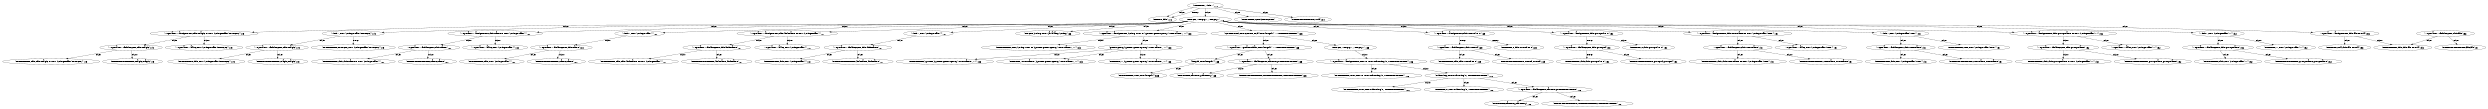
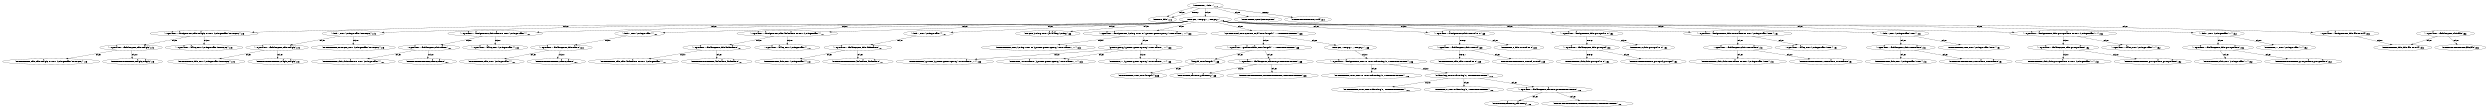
  digraph {
    n1 [label=<(METHOD,&lt;init&gt;)<SUB>178</SUB>>]
    n2 [label=<(PARAM,this)<SUB>178</SUB>>]
    n3 [label=<(BLOCK,&lt;empty&gt;,&lt;empty&gt;)<SUB>178</SUB>>]
    n4 [label=<(MODIFIER,CONSTRUCTOR)>]
    n5 [label=<(METHOD_RETURN,void)<SUB>194</SUB>>]
    n6 [label=<(&lt;operator&gt;.assignment,this.magic = new StringBuffer(TMAGIC))<SUB>179</SUB>>]
    n7 [label=<(&lt;init&gt;,new StringBuffer(TMAGIC))<SUB>179</SUB>>]
    n8 [label=<(&lt;operator&gt;.assignment,this.name = new StringBuffer())<SUB>180</SUB>>]
    n9 [label=<(&lt;init&gt;,new StringBuffer())<SUB>180</SUB>>]
    n10 [label=<(&lt;operator&gt;.assignment,this.linkName = new StringBuffer())<SUB>181</SUB>>]
    n11 [label=<(&lt;init&gt;,new StringBuffer())<SUB>181</SUB>>]
    n12 [label=<(LOCAL,String user: java.lang.String)<SUB>183</SUB>>]
    n13 [label=<(&lt;operator&gt;.assignment,String user = System.getProperty(&quot;user.name&quot;, &quot;&quot;))<SUB>183</SUB>>]
    n14 [label=<(CONTROL_STRUCTURE,IF,if (user.length() &gt; MAX_NAMELEN))<SUB>185</SUB>>]
    n15 [label=<(&lt;operator&gt;.assignment,this.userId = 0)<SUB>189</SUB>>]
    n16 [label=<(&lt;operator&gt;.assignment,this.groupId = 0)<SUB>190</SUB>>]
    n17 [label=<(&lt;operator&gt;.assignment,this.userName = new StringBuffer(user))<SUB>191</SUB>>]
    n18 [label=<(&lt;init&gt;,new StringBuffer(user))<SUB>191</SUB>>]
    n19 [label=<(&lt;operator&gt;.assignment,this.groupName = new StringBuffer(&quot;&quot;))<SUB>192</SUB>>]
    n20 [label=<(&lt;init&gt;,new StringBuffer(&quot;&quot;))<SUB>192</SUB>>]
    n21 [label=<(&lt;operator&gt;.assignment,this.file = null)<SUB>193</SUB>>]
    n22 [label=<(&lt;operator&gt;.fieldAccess,this.magic)<SUB>179</SUB>>]
    n23 [label=<(&lt;operator&gt;.alloc,new StringBuffer(TMAGIC))<SUB>179</SUB>>]
    n24 [label=<(&lt;operator&gt;.fieldAccess,this.magic)<SUB>179</SUB>>]
    n25 [label=<(IDENTIFIER,TMAGIC,new StringBuffer(TMAGIC))<SUB>179</SUB>>]
    n26 [label=<(&lt;operator&gt;.fieldAccess,this.name)<SUB>180</SUB>>]
    n27 [label=<(&lt;operator&gt;.alloc,new StringBuffer())<SUB>180</SUB>>]
    n28 [label=<(&lt;operator&gt;.fieldAccess,this.name)<SUB>180</SUB>>]
    n29 [label=<(&lt;operator&gt;.fieldAccess,this.linkName)<SUB>181</SUB>>]
    n30 [label=<(&lt;operator&gt;.alloc,new StringBuffer())<SUB>181</SUB>>]
    n31 [label=<(&lt;operator&gt;.fieldAccess,this.linkName)<SUB>181</SUB>>]
    n32 [label=<(IDENTIFIER,user,String user = System.getProperty(&quot;user.name&quot;, &quot;&quot;))<SUB>183</SUB>>]
    n33 [label=<(getProperty,System.getProperty(&quot;user.name&quot;, &quot;&quot;))<SUB>183</SUB>>]
    n34 [label=<(&lt;operator&gt;.greaterThan,user.length() &gt; MAX_NAMELEN)<SUB>185</SUB>>]
    n35 [label=<(BLOCK,&lt;empty&gt;,&lt;empty&gt;)<SUB>185</SUB>>]
    n36 [label=<(&lt;operator&gt;.fieldAccess,this.userId)<SUB>189</SUB>>]
    n37 [label=<(LITERAL,0,this.userId = 0)<SUB>189</SUB>>]
    n38 [label=<(&lt;operator&gt;.fieldAccess,this.groupId)<SUB>190</SUB>>]
    n39 [label=<(LITERAL,0,this.groupId = 0)<SUB>190</SUB>>]
    n40 [label=<(&lt;operator&gt;.fieldAccess,this.userName)<SUB>191</SUB>>]
    n41 [label=<(&lt;operator&gt;.alloc,new StringBuffer(user))<SUB>191</SUB>>]
    n42 [label=<(&lt;operator&gt;.fieldAccess,this.userName)<SUB>191</SUB>>]
    n43 [label=<(IDENTIFIER,user,new StringBuffer(user))<SUB>191</SUB>>]
    n44 [label=<(&lt;operator&gt;.fieldAccess,this.groupName)<SUB>192</SUB>>]
    n45 [label=<(&lt;operator&gt;.alloc,new StringBuffer(&quot;&quot;))<SUB>192</SUB>>]
    n46 [label=<(&lt;operator&gt;.fieldAccess,this.groupName)<SUB>192</SUB>>]
    n47 [label=<(LITERAL,&quot;&quot;,new StringBuffer(&quot;&quot;))<SUB>192</SUB>>]
-   n48 [label=<(LITERAL,null,this.file = null)<SUB>193</SUB>>]
    n49 [label=<(IDENTIFIER,this,this.file = null)<SUB>193</SUB>>]
    n50 [label=<(IDENTIFIER,this,this.magic = new StringBuffer(TMAGIC))<SUB>179</SUB>>]
    n51 [label=<(FIELD_IDENTIFIER,magic,magic)<SUB>179</SUB>>]
    n52 [label=<(IDENTIFIER,this,new StringBuffer(TMAGIC))<SUB>179</SUB>>]
    n53 [label=<(FIELD_IDENTIFIER,magic,magic)<SUB>179</SUB>>]
    n54 [label=<(IDENTIFIER,this,this.name = new StringBuffer())<SUB>180</SUB>>]
    n55 [label=<(FIELD_IDENTIFIER,name,name)<SUB>180</SUB>>]
    n56 [label=<(IDENTIFIER,this,new StringBuffer())<SUB>180</SUB>>]
    n57 [label=<(FIELD_IDENTIFIER,name,name)<SUB>180</SUB>>]
    n58 [label=<(IDENTIFIER,this,this.linkName = new StringBuffer())<SUB>181</SUB>>]
    n59 [label=<(FIELD_IDENTIFIER,linkName,linkName)<SUB>181</SUB>>]
    n60 [label=<(IDENTIFIER,this,new StringBuffer())<SUB>181</SUB>>]
    n61 [label=<(FIELD_IDENTIFIER,linkName,linkName)<SUB>181</SUB>>]
    n62 [label=<(IDENTIFIER,System,System.getProperty(&quot;user.name&quot;, &quot;&quot;))<SUB>183</SUB>>]
    n63 [label=<(LITERAL,&quot;user.name&quot;,System.getProperty(&quot;user.name&quot;, &quot;&quot;))<SUB>183</SUB>>]
    n64 [label=<(LITERAL,&quot;&quot;,System.getProperty(&quot;user.name&quot;, &quot;&quot;))<SUB>183</SUB>>]
    n65 [label=<(length,user.length())<SUB>185</SUB>>]
    n66 [label=<(&lt;operator&gt;.fieldAccess,TarEntry.MAX_NAMELEN)<SUB>185</SUB>>]
    n67 [label=<(&lt;operator&gt;.assignment,user = user.substring(0, MAX_NAMELEN))<SUB>186</SUB>>]
    n68 [label=<(IDENTIFIER,user,user.length())<SUB>585</SUB>>]
    n69 [label=<(TYPE_REF,TarEntry,TarEntry)<SUB>185</SUB>>]
    n70 [label=<(FIELD_IDENTIFIER,MAX_NAMELEN,MAX_NAMELEN)<SUB>185</SUB>>]
    n71 [label=<(IDENTIFIER,user,user = user.substring(0, MAX_NAMELEN))<SUB>186</SUB>>]
    n72 [label=<(substring,user.substring(0, MAX_NAMELEN))<SUB>186</SUB>>]
    n73 [label=<(IDENTIFIER,user,user.substring(0, MAX_NAMELEN))<SUB>186</SUB>>]
    n74 [label=<(LITERAL,0,user.substring(0, MAX_NAMELEN))<SUB>186</SUB>>]
    n75 [label=<(&lt;operator&gt;.fieldAccess,TarEntry.MAX_NAMELEN)<SUB>186</SUB>>]
    n76 [label=<(TYPE_REF,TarEntry,TarEntry)<SUB>186</SUB>>]
    n77 [label=<(FIELD_IDENTIFIER,MAX_NAMELEN,MAX_NAMELEN)<SUB>186</SUB>>]
    n78 [label=<(IDENTIFIER,this,this.userId = 0)<SUB>189</SUB>>]
    n79 [label=<(FIELD_IDENTIFIER,userId,userId)<SUB>189</SUB>>]
    n80 [label=<(IDENTIFIER,this,this.groupId = 0)<SUB>190</SUB>>]
    n81 [label=<(FIELD_IDENTIFIER,groupId,groupId)<SUB>190</SUB>>]
    n82 [label=<(IDENTIFIER,this,this.userName = new StringBuffer(user))<SUB>191</SUB>>]
    n83 [label=<(FIELD_IDENTIFIER,userName,userName)<SUB>191</SUB>>]
    n84 [label=<(IDENTIFIER,this,new StringBuffer(user))<SUB>191</SUB>>]
    n85 [label=<(FIELD_IDENTIFIER,userName,userName)<SUB>191</SUB>>]
    n86 [label=<(IDENTIFIER,this,this.groupName = new StringBuffer(&quot;&quot;))<SUB>192</SUB>>]
    n87 [label=<(FIELD_IDENTIFIER,groupName,groupName)<SUB>192</SUB>>]
    n88 [label=<(IDENTIFIER,this,new StringBuffer(&quot;&quot;))<SUB>192</SUB>>]
    n89 [label=<(FIELD_IDENTIFIER,groupName,groupName)<SUB>192</SUB>>]
    n90 [label=<(&lt;operator&gt;.fieldAccess,this.file)<SUB>193</SUB>>]
-   n91 [label=<(FIELD_IDENTIFIER,file,file)<SUB>191</SUB>>]
+   n91 [label=<(FIELD_IDENTIFIER,file,file)<SUB>193</SUB>>]
    n1 -> n2 [label="AST: "]
    n1 -> n2 [label="DDG: "]
    n1 -> n3 [label="AST: "]
    n1 -> n4 [label="AST: "]
-   n1 -> n5 [label="AST: "]
+   n1 -> n5 [label="DDG: "]
    n3 -> n6 [label="AST: "]
    n3 -> n7 [label="AST: "]
    n3 -> n8 [label="AST: "]
    n3 -> n9 [label="AST: "]
    n3 -> n10 [label="AST: "]
    n3 -> n11 [label="AST: "]
    n3 -> n12 [label="AST: "]
    n3 -> n13 [label="AST: "]
    n3 -> n14 [label="AST: "]
    n3 -> n15 [label="AST: "]
    n3 -> n16 [label="AST: "]
    n3 -> n17 [label="AST: "]
    n3 -> n18 [label="AST: "]
    n3 -> n19 [label="AST: "]
    n3 -> n20 [label="AST: "]
    n3 -> n21 [label="AST: "]
    n6 -> n22 [label="AST: "]
    n6 -> n23 [label="AST: "]
    n7 -> n24 [label="AST: "]
-   n7 -> n25 [label="DDG: "]
+   n7 -> n25 [label="AST: "]
    n8 -> n26 [label="AST: "]
    n8 -> n27 [label="AST: "]
    n9 -> n28 [label="AST: "]
    n10 -> n29 [label="AST: "]
    n10 -> n30 [label="AST: "]
    n11 -> n31 [label="AST: "]
    n13 -> n32 [label="AST: "]
    n13 -> n33 [label="AST: "]
    n14 -> n34 [label="AST: "]
    n14 -> n35 [label="AST: "]
    n15 -> n36 [label="DDG: "]
-   n15 -> n37 [label="DDG: "]
+   n15 -> n37 [label="AST: "]
    n16 -> n38 [label="DDG: "]
    n16 -> n39 [label="AST: "]
    n17 -> n40 [label="AST: "]
    n17 -> n41 [label="AST: "]
    n18 -> n42 [label="AST: "]
    n18 -> n43 [label="AST: "]
    n19 -> n44 [label="AST: "]
    n19 -> n45 [label="AST: "]
    n20 -> n46 [label="AST: "]
    n20 -> n47 [label="AST: "]
-   n21 -> n48 [label="AST: "]
    n21 -> n49 [label="AST: "]
    n22 -> n50 [label="AST: "]
    n22 -> n51 [label="AST: "]
    n24 -> n52 [label="AST: "]
    n24 -> n53 [label="AST: "]
    n26 -> n54 [label="AST: "]
    n26 -> n55 [label="AST: "]
    n28 -> n56 [label="AST: "]
    n28 -> n57 [label="AST: "]
    n29 -> n58 [label="AST: "]
    n29 -> n59 [label="AST: "]
    n31 -> n60 [label="AST: "]
    n31 -> n61 [label="AST: "]
    n33 -> n62 [label="AST: "]
    n33 -> n63 [label="AST: "]
    n33 -> n64 [label="AST: "]
    n34 -> n65 [label="AST: "]
    n34 -> n66 [label="AST: "]
    n35 -> n67 [label="AST: "]
-   n36 -> n78 [label="AST: "]
+   n36 -> n78 [label="DDG: "]
    n36 -> n79 [label="AST: "]
    n38 -> n80 [label="DDG: "]
    n38 -> n81 [label="AST: "]
    n40 -> n82 [label="AST: "]
    n40 -> n83 [label="AST: "]
    n42 -> n84 [label="AST: "]
    n42 -> n85 [label="AST: "]
    n44 -> n86 [label="AST: "]
    n44 -> n87 [label="AST: "]
    n46 -> n88 [label="AST: "]
    n46 -> n89 [label="AST: "]
    n65 -> n68 [label="AST: "]
    n66 -> n69 [label="AST: "]
    n66 -> n70 [label="AST: "]
    n67 -> n71 [label="AST: "]
    n67 -> n72 [label="AST: "]
    n72 -> n73 [label="AST: "]
    n72 -> n74 [label="AST: "]
    n72 -> n75 [label="AST: "]
    n75 -> n76 [label="AST: "]
    n75 -> n77 [label="AST: "]
    n90 -> n49 [label="AST: "]
    n90 -> n91 [label="AST: "]
  }
